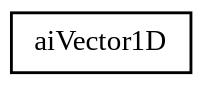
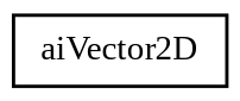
  digraph {
    rankdir=LR
    fontname="Liberation Serif"
-   n1 [color=black fillcolor=white fontname="Liberation Serif" fontsize=10 height=0.2 label=aiVector1D shape=record style=filled width=0.4]
+   n1 [color=black fillcolor=white fontname="Liberation Serif" fontsize=10 height=0.2 label=aiVector2D shape=record style=filled width=0.4]
  }
